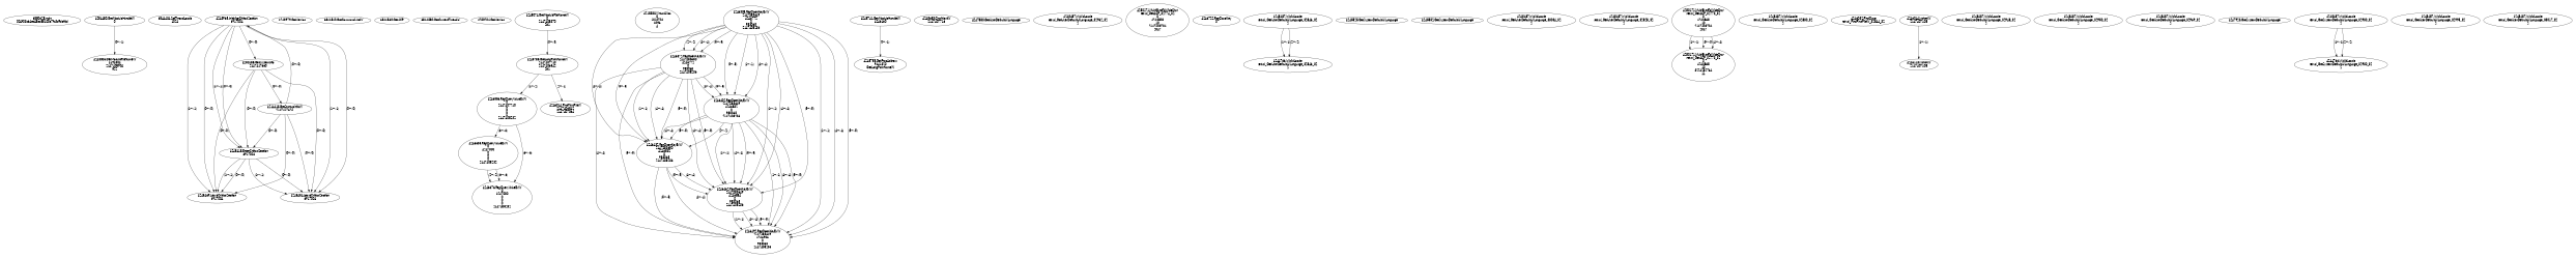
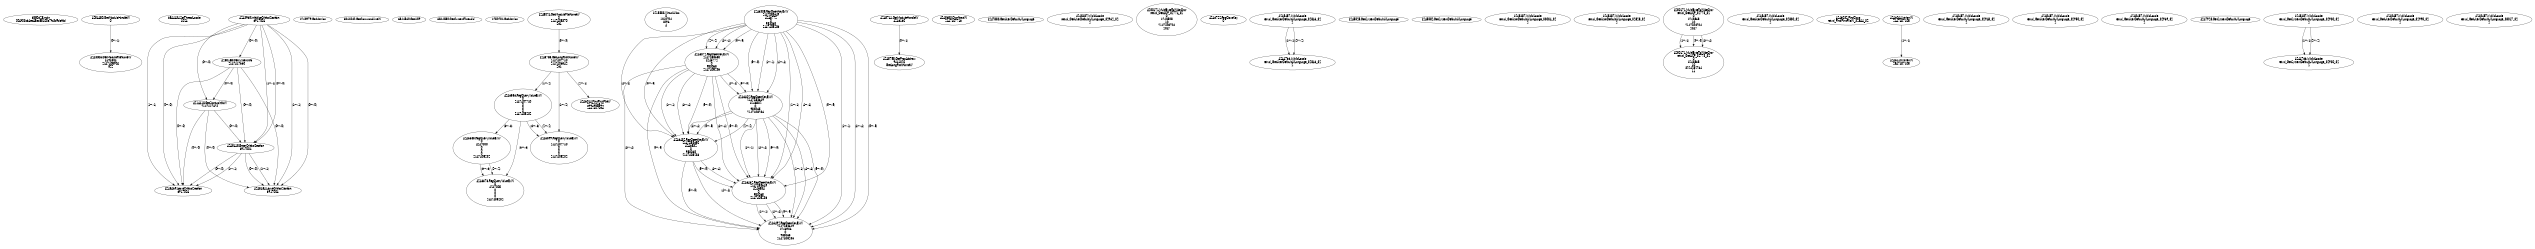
  digraph {
    fontname=Lato
    node [fontname=Lato]
    edge [fontname=Lato]
    n1 [label="6850628.main\n004f03c64ed48ec88100e7fa3d9def6d"]
    n2 [label="4254480.GetModuleHandleW\n0"]
    n3 [label="4243306.GetModuleFileNameW\n4194304\n2147408904\n522"]
    n4 [label="6844434.SetThreadLocale\n1024"]
    n5 [label="4243965.InitializeCriticalSection\n6917004"]
    n6 [label="4250188.GetSystemInfo\n2147417660"]
    n7 [label="4214413.GetStartupInfoW\n2147417624"]
    n8 [label="4245418.EnterCriticalSection\n6917004"]
    n9 [label="4245469.LeaveCriticalSection\n6917004"]
    n10 [label="4245454.LeaveCriticalSection\n6917004"]
    n11 [label="4243979.GetVersion\n"]
    n12 [label="6844540.GetCommandLineW\n"]
    n13 [label="6844560.GetACP\n"]
    n14 [label="6844580.GetCurrentThreadId\n"]
    n15 [label="4250204.GetVersion\n"]
    n16 [label="4248074.GetModuleFileNameW\n0\n2147408370\n261"]
    n17 [label="4245785.GetLongPathNameW\n2147407710\n2147406542\n261"]
    n18 [label="4246556.RegQueryValueExW\n0\n2147407710\n0\n0\n0\n2147408232"]
+   n19 [label="4246599.RegQueryValueExW\n0\n2147407710\n0\n0\n0\n2147408232"]
    n20 [label="4246014.FindFirstFileW\n2147406542\n2147407064"]
    n21 [label="4215383.VirtualAlloc\n0\n1310704\n4096\n4"]
    n22 [label="4246338.RegOpenKeyExW\n2147483649\n4246772\n0\n983065\n2147408236"]
    n23 [label="4246372.RegOpenKeyExW\n2147483650\n4246772\n0\n983065\n2147408236"]
    n24 [label="4246402.RegOpenKeyExW\n2147483649\n4246832\n0\n983065\n2147408236"]
    n25 [label="4246432.RegOpenKeyExW\n2147483650\n4246832\n0\n983065\n2147408236"]
    n26 [label="4246462.RegOpenKeyExW\n2147483649\n4246884\n0\n983065\n2147408236"]
    n27 [label="4246492.RegOpenKeyExW\n2147483649\n4246936\n0\n983065\n2147408236"]
    n28 [label="4245741.GetModuleHandleW\n4246160"]
    n29 [label="4245758.GetProcAddress\n9441320\nGetLongPathNameW"]
    n30 [label="4246635.RegQueryValueExW\n0\n4247000\n0\n0\n0\n2147408232"]
    n31 [label="4246676.RegQueryValueExW\n0\n4247000\n0\n0\n0\n2147408232"]
    n32 [label="4245683.CharNextW\n2147407716"]
    n33 [label="4247883.GetUserDefaultUILanguage\n"]
    n34 [label="4245487.IsValidLocale\nretval_GetUserDefaultUILanguage_32962_32\n2"]
    n35 [label="4250171.MultiByteToWideChar\nretval_GetACP_32774_32\n0\n4243508\n10\n2147403704\n2047"]
    n36 [label="4246722.RegCloseKey\n0"]
    n37 [label="4245487.IsValidLocale\nretval_GetUserDefaultUILanguage_32846_32\n2"]
    n38 [label="4244766.IsValidLocale\nretval_GetUserDefaultUILanguage_32846_32\n2"]
    n39 [label="4245525.GetSystemDefaultUILanguage\n"]
    n40 [label="4245552.GetSystemDefaultUILanguage\n"]
    n41 [label="4245487.IsValidLocale\nretval_GetUserDefaultUILanguage_33034_32\n2"]
    n42 [label="4245487.IsValidLocale\nretval_GetUserDefaultUILanguage_32828_32\n2"]
    n43 [label="4250171.MultiByteToWideChar\nretval_GetACP_32773_32\n0\n4243868\n10\n2147403704\n2047"]
    n44 [label="4250171.MultiByteToWideChar\nretval_GetACP_32773_32\n0\n4243868\n10\n3224282764\n11"]
    n45 [label="4245487.IsValidLocale\nretval_GetUserDefaultUILanguage_32830_32\n2"]
    n46 [label="4246032.FindClose\nretval_FindFirstFileW_32844_32"]
    n47 [label="4246044.lstrlenW\n2147407108"]
-   n48 [label="4246113.lstrlenW\n2147407108"]
+   n48 [label="4246113.lstrlenW\n2847407108"]
    n49 [label="4245487.IsValidLocale\nretval_GetUserDefaultUILanguage_32948_32\n2"]
    n50 [label="4245487.IsValidLocale\nretval_GetUserDefaultUILanguage_32950_32\n2"]
    n51 [label="4245487.IsValidLocale\nretval_GetUserDefaultUILanguage_32969_32\n2"]
    n52 [label="4247923.GetSystemDefaultUILanguage\n"]
    n53 [label="4245487.IsValidLocale\nretval_GetSystemDefaultUILanguage_32930_32\n2"]
    n54 [label="4244766.IsValidLocale\nretval_GetSystemDefaultUILanguage_32930_32\n2"]
    n55 [label="4245487.IsValidLocale\nretval_GetUserDefaultUILanguage_32995_32\n2"]
    n56 [label="4245487.IsValidLocale\nretval_GetUserDefaultUILanguage_33017_32\n2"]
    n2 -> n3 [label="(0-->1)"]
    n5 -> n6 [label="(0-->0)"]
-   n7 -> n5 [label="(0-->0)"]
+   n5 -> n7 [label="(0-->0)"]
    n5 -> n8 [label="(1-->1)"]
    n5 -> n8 [label="(0-->0)"]
    n5 -> n9 [label="(1-->1)"]
    n5 -> n9 [label="(0-->0)"]
    n5 -> n10 [label="(1-->1)"]
    n5 -> n10 [label="(0-->0)"]
    n6 -> n7 [label="(0-->0)"]
    n6 -> n8 [label="(0-->0)"]
    n6 -> n9 [label="(0-->0)"]
    n6 -> n10 [label="(0-->0)"]
    n7 -> n8 [label="(0-->0)"]
    n7 -> n9 [label="(0-->0)"]
    n7 -> n10 [label="(0-->0)"]
    n8 -> n9 [label="(1-->1)"]
    n8 -> n9 [label="(0-->0)"]
    n8 -> n10 [label="(1-->1)"]
    n8 -> n10 [label="(0-->0)"]
    n16 -> n17 [label="(3-->3)"]
    n17 -> n18 [label="(1-->2)"]
+   n17 -> n19 [label="(1-->2)"]
    n17 -> n20 [label="(2-->1)"]
+   n18 -> n19 [label="(2-->2)"]
+   n18 -> n19 [label="(6-->6)"]
    n18 -> n30 [label="(6-->6)"]
    n18 -> n31 [label="(6-->6)"]
    n22 -> n23 [label="(2-->2)"]
    n22 -> n23 [label="(4-->4)"]
    n22 -> n23 [label="(5-->5)"]
    n22 -> n24 [label="(1-->1)"]
    n22 -> n24 [label="(4-->4)"]
    n22 -> n24 [label="(5-->5)"]
    n22 -> n25 [label="(4-->4)"]
    n22 -> n25 [label="(5-->5)"]
    n22 -> n26 [label="(1-->1)"]
    n22 -> n26 [label="(4-->4)"]
    n22 -> n26 [label="(5-->5)"]
    n22 -> n27 [label="(1-->1)"]
    n22 -> n27 [label="(4-->4)"]
    n22 -> n27 [label="(5-->5)"]
    n23 -> n24 [label="(4-->4)"]
    n23 -> n24 [label="(5-->5)"]
    n23 -> n25 [label="(1-->1)"]
    n23 -> n25 [label="(4-->4)"]
    n23 -> n25 [label="(5-->5)"]
    n23 -> n26 [label="(4-->4)"]
    n23 -> n26 [label="(5-->5)"]
    n23 -> n27 [label="(4-->4)"]
    n23 -> n27 [label="(5-->5)"]
    n24 -> n25 [label="(2-->2)"]
    n24 -> n25 [label="(4-->4)"]
    n24 -> n25 [label="(5-->5)"]
    n24 -> n26 [label="(1-->1)"]
    n24 -> n26 [label="(4-->4)"]
    n24 -> n26 [label="(5-->5)"]
    n24 -> n27 [label="(1-->1)"]
    n24 -> n27 [label="(4-->4)"]
    n24 -> n27 [label="(5-->5)"]
    n25 -> n26 [label="(4-->4)"]
    n25 -> n26 [label="(5-->5)"]
    n25 -> n27 [label="(4-->4)"]
    n25 -> n27 [label="(5-->5)"]
    n26 -> n27 [label="(1-->1)"]
    n26 -> n27 [label="(4-->4)"]
    n26 -> n27 [label="(5-->5)"]
    n28 -> n29 [label="(0-->1)"]
    n30 -> n31 [label="(2-->2)"]
    n30 -> n31 [label="(6-->6)"]
    n37 -> n38 [label="(1-->1)"]
    n37 -> n38 [label="(2-->2)"]
    n43 -> n44 [label="(1-->1)"]
    n43 -> n44 [label="(3-->3)"]
    n43 -> n44 [label="(4-->4)"]
    n47 -> n48 [label="(1-->1)"]
    n53 -> n54 [label="(1-->1)"]
    n53 -> n54 [label="(2-->2)"]
  }
